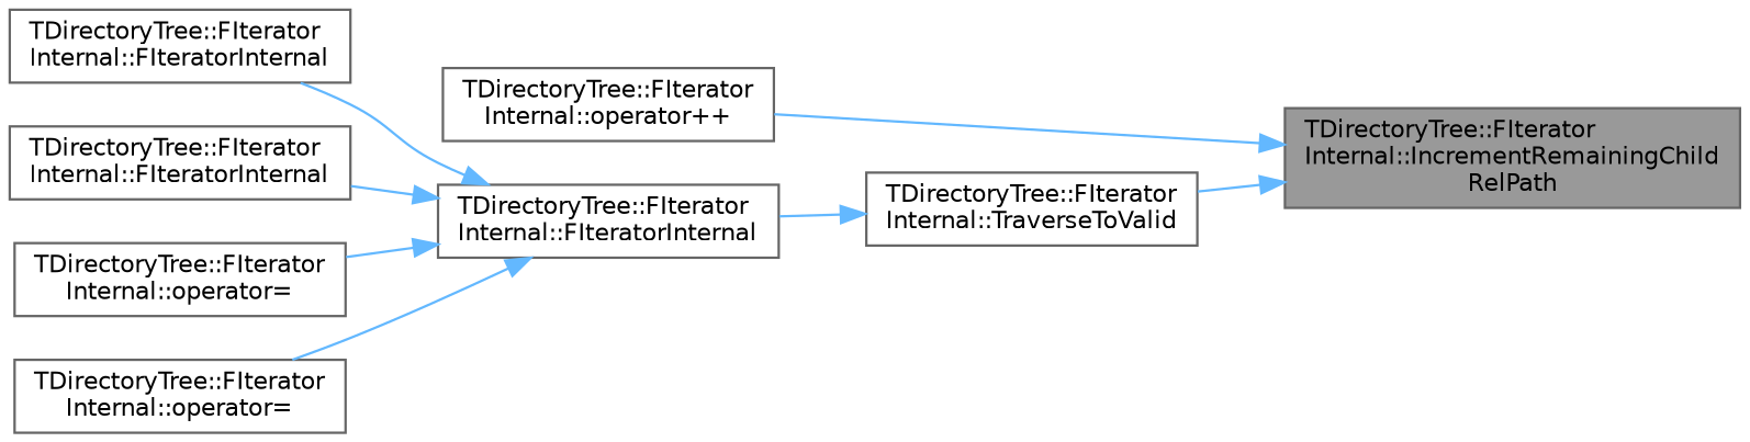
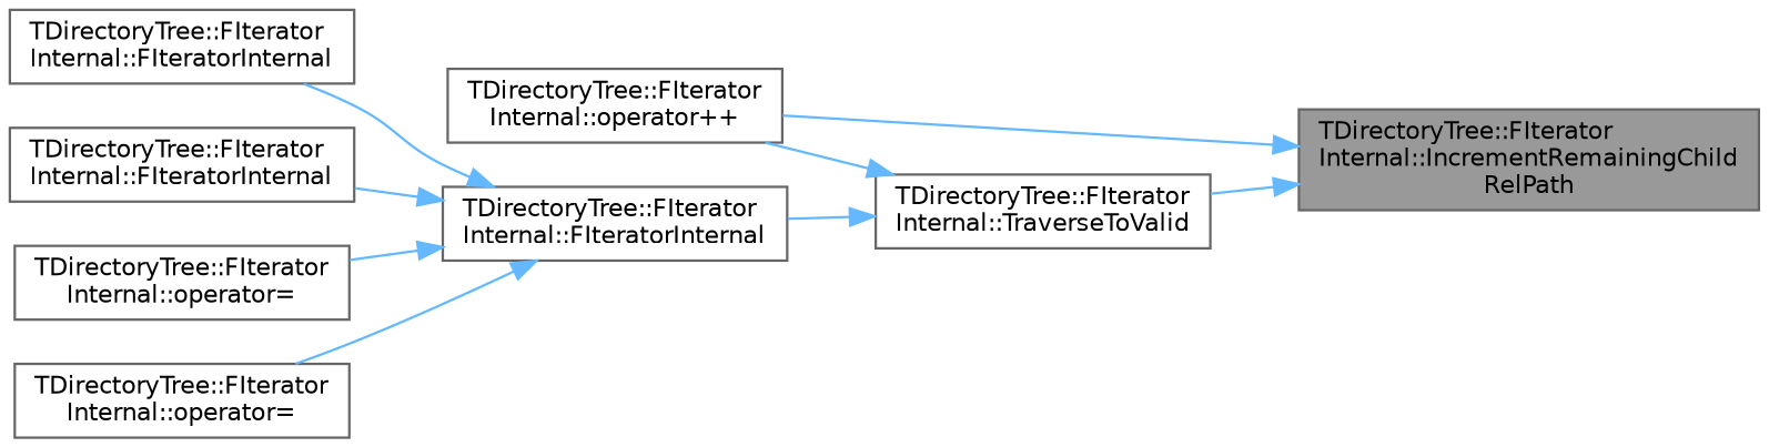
  digraph {
    rankdir=RL
    node [color=grey40 fillcolor=white fontname=Helvetica fontsize=10 shape=box style=filled]
    edge [color=steelblue1 dir=back fontname=Helvetica fontsize=10 labelfontname=Helvetica labelfontsize=10 style=solid]
    n1 [color=gray40 fillcolor=grey60 fontcolor=black height=0.2 label="TDirectoryTree::FIterator\lInternal::IncrementRemainingChild\lRelPath" width=0.4]
    n2 [height=0.2 label="TDirectoryTree::FIterator\lInternal::operator++" width=0.4]
    n3 [height=0.2 label="TDirectoryTree::FIterator\lInternal::TraverseToValid" width=0.4]
    n4 [height=0.2 label="TDirectoryTree::FIterator\lInternal::FIteratorInternal" width=0.4]
    n5 [height=0.2 label="TDirectoryTree::FIterator\lInternal::FIteratorInternal" width=0.4]
    n6 [height=0.2 label="TDirectoryTree::FIterator\lInternal::FIteratorInternal" width=0.4]
    n7 [height=0.2 label="TDirectoryTree::FIterator\lInternal::operator=" width=0.4]
    n8 [height=0.2 label="TDirectoryTree::FIterator\lInternal::operator=" width=0.4]
    n1 -> n2
    n1 -> n3
+   n3 -> n2
    n3 -> n4
    n4 -> n5
    n4 -> n6
    n4 -> n7
    n4 -> n8
  }
